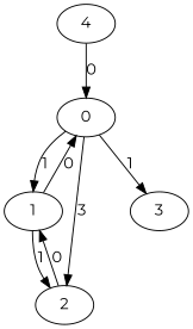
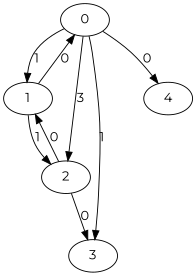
  digraph {
    fontname=Montserrat
    node [fontname=Montserrat]
    edge [fontname=Montserrat]
    0
    1
    2
    3
    4
    0 -> 1 [label=1]
    0 -> 2 [label=3]
    0 -> 3 [label=1]
-   4 -> 0 [label=0]
+   0 -> 4 [label=0]
    1 -> 0 [label=0]
    1 -> 2 [label=1]
    2 -> 1 [label=0]
+   2 -> 3 [label=0]
  }
